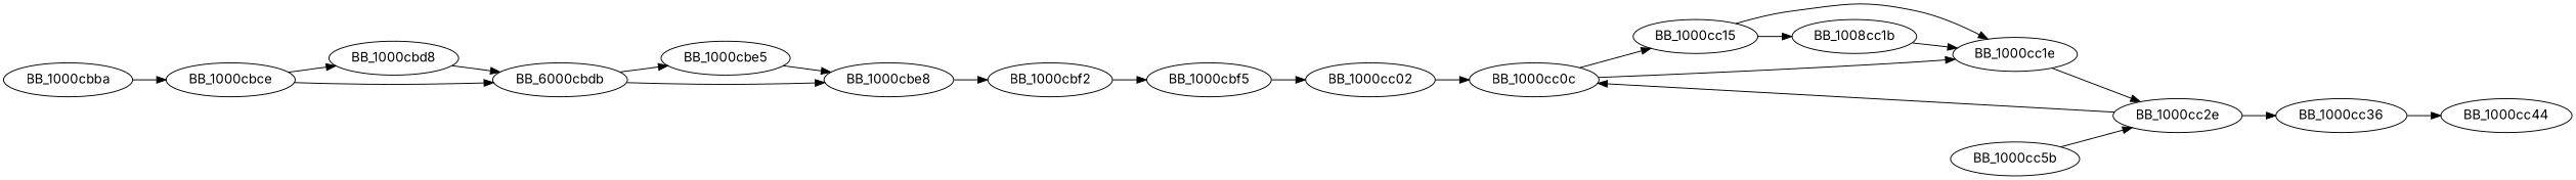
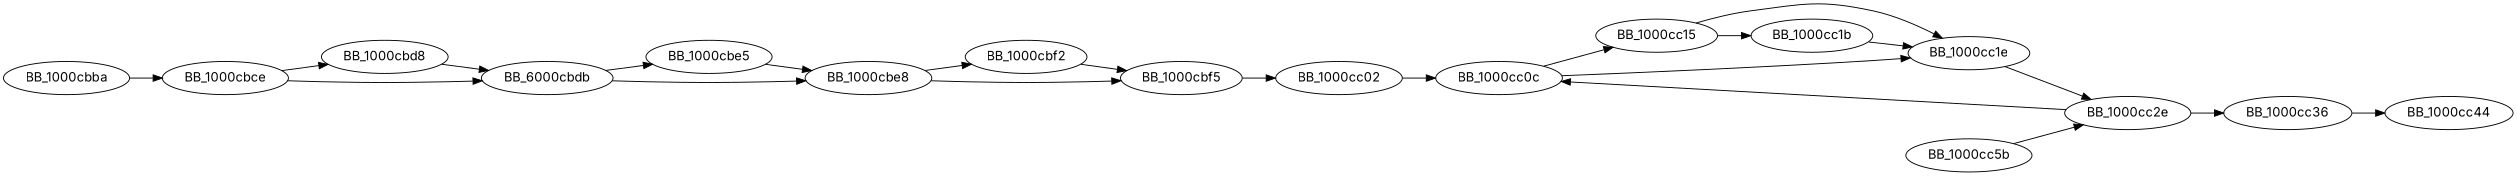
  digraph {
    fontname=Inter
    rankdir=LR
    node [fontname=Inter]
    edge [fontname=Inter]
    BB_1000cbba
    BB_1000cbce
    BB_1000cbd8
    n4 [label=BB_6000cbdb]
    BB_1000cbe5
    BB_1000cbe8
    BB_1000cbf2
    BB_1000cbf5
    BB_1000cc02
    BB_1000cc0c
    BB_1000cc15
    BB_1000cc1e
-   BB_1000cc1b [label=BB_1008cc1b]
+   BB_1000cc1b
    BB_1000cc2e
    BB_1000cc36
    n16 [label=BB_1000cc5b]
    BB_1000cc44
    BB_1000cbba -> BB_1000cbce
    BB_1000cbce -> BB_1000cbd8
    BB_1000cbce -> n4
    BB_1000cbd8 -> n4
    n4 -> BB_1000cbe5
    n4 -> BB_1000cbe8
    BB_1000cbe5 -> BB_1000cbe8
    BB_1000cbe8 -> BB_1000cbf2
+   BB_1000cbe8 -> BB_1000cbf5
    BB_1000cbf2 -> BB_1000cbf5
    BB_1000cbf5 -> BB_1000cc02
    BB_1000cc02 -> BB_1000cc0c
    BB_1000cc0c -> BB_1000cc15
    BB_1000cc0c -> BB_1000cc1e
    BB_1000cc15 -> BB_1000cc1e
    BB_1000cc15 -> BB_1000cc1b
    BB_1000cc1e -> BB_1000cc2e
    BB_1000cc1b -> BB_1000cc1e
    BB_1000cc2e -> BB_1000cc0c
    BB_1000cc2e -> BB_1000cc36
    BB_1000cc36 -> BB_1000cc44
    n16 -> BB_1000cc2e
  }
